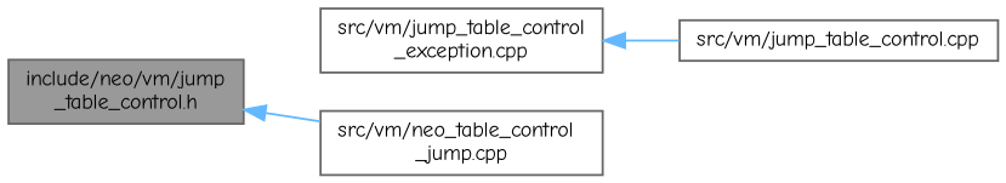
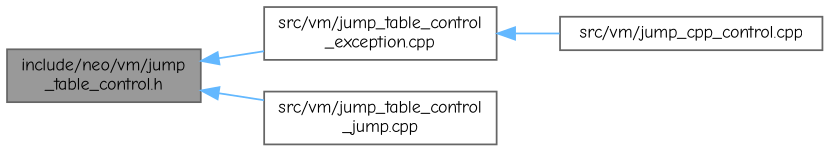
  digraph {
    fontname="Comic Neue"
    rankdir=LR
    node [color=grey40 fillcolor=white fontname="Comic Neue" fontsize=10 shape=box style=filled]
    edge [color=steelblue1 dir=back fontname="Comic Neue" fontsize=10 labelfontname=Helvetica labelfontsize=10 style=solid]
    n1 [color=gray40 fillcolor=grey60 fontcolor=black height=0.2 label="include/neo/vm/jump\l_table_control.h" width=0.4]
    n2 [height=0.2 label="src/vm/jump_table_control\l_exception.cpp" width=0.4]
-   n3 [height=0.2 label="src/vm/neo_table_control\l_jump.cpp" width=0.4]
-   n4 [height=0.2 label="src/vm/jump_table_control.cpp" width=0.4]
+   n3 [height=0.2 label="src/vm/jump_table_control\l_jump.cpp" width=0.4]
+   n4 [height=0.2 label="src/vm/jump_cpp_control.cpp" width=0.4]
+   n1 -> n2
    n1 -> n3
    n2 -> n4
  }
